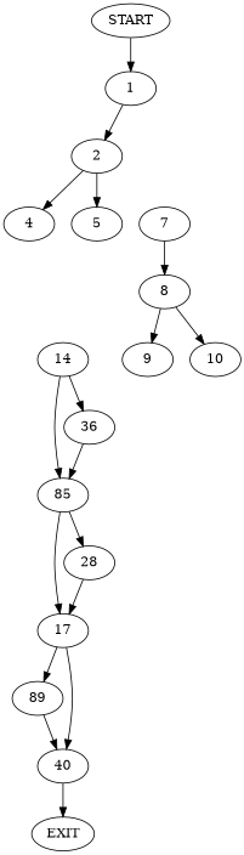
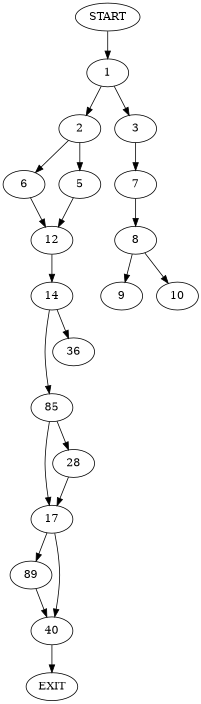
  digraph {
    n1 [label=START]
    1
    2
+   3
    n5 [label=EXIT]
-   4
+   4 [label=6]
    5
    7
+   12
    8
    14
    9
    10
    n14 [label=85]
    n15 [label=36]
    17
    n17 [label=28]
    n18 [label=89]
    n19 [label=40]
    n1 -> 1
    1 -> 2
+   1 -> 3
    2 -> 4
    2 -> 5
+   3 -> 7
+   4 -> 12
+   5 -> 12
    7 -> 8
+   12 -> 14
    8 -> 9
    8 -> 10
    14 -> n14
    14 -> n15
    n14 -> 17
    n14 -> n17
-   n15 -> n14
    17 -> n18
    17 -> n19
    n17 -> 17
    n18 -> n19
    n19 -> n5
  }
